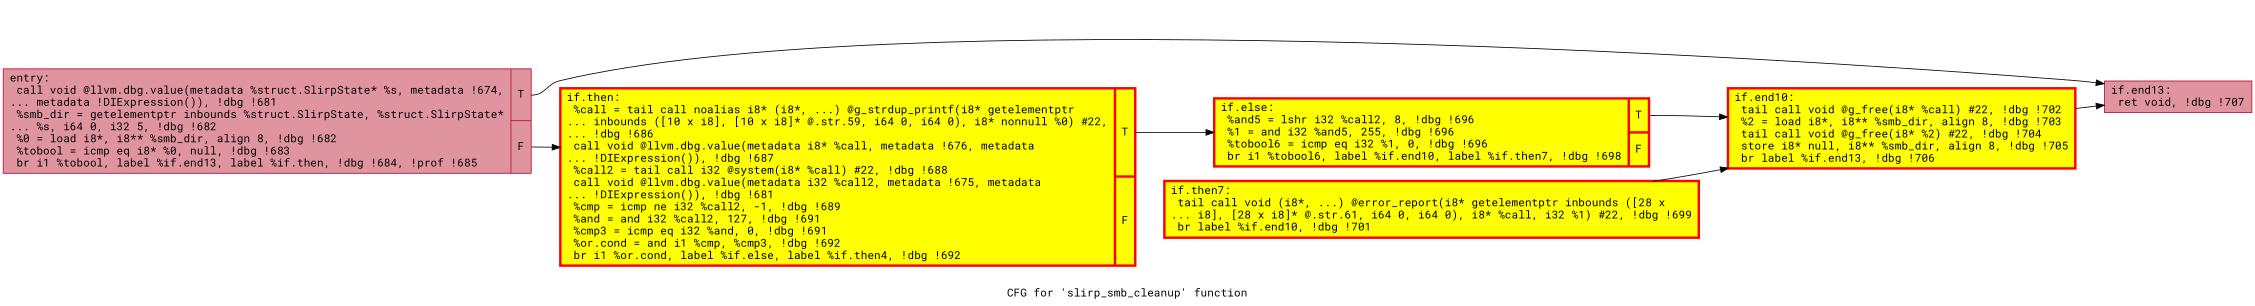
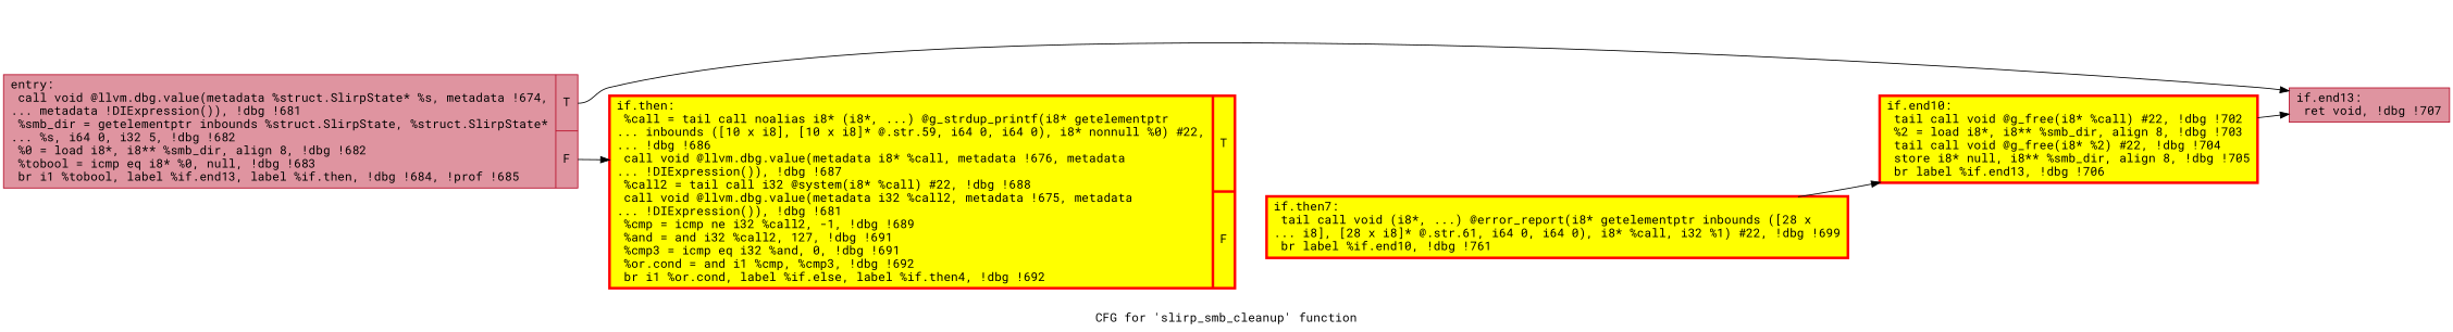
  digraph {
    fontname="Roboto Mono"
    label="CFG for 'slirp_smb_cleanup' function"
    rankdir=LR
    node [color=red fillcolor=yellow fontname="Roboto Mono" shape=record style=filled penwidth=3.0]
    edge [fontname="Roboto Mono" tailport=s0]
    n1 [color="#b70d28ff" fillcolor="#b70d2870" label="{entry:\l  call void @llvm.dbg.value(metadata %struct.SlirpState* %s, metadata !674,\l... metadata !DIExpression()), !dbg !681\l  %smb_dir = getelementptr inbounds %struct.SlirpState, %struct.SlirpState*\l... %s, i64 0, i32 5, !dbg !682\l  %0 = load i8*, i8** %smb_dir, align 8, !dbg !682\l  %tobool = icmp eq i8* %0, null, !dbg !683\l  br i1 %tobool, label %if.end13, label %if.then, !dbg !684, !prof !685\l|{<s0>T|<s1>F}}" penwidth=""]
    n2 [color="#b70d28ff" fillcolor="#b70d2870" label="{if.end13:                                         \l  ret void, !dbg !707\l}" penwidth=""]
    n3 [label="{if.then:                                          \l  %call = tail call noalias i8* (i8*, ...) @g_strdup_printf(i8* getelementptr\l... inbounds ([10 x i8], [10 x i8]* @.str.59, i64 0, i64 0), i8* nonnull %0) #22,\l... !dbg !686\l  call void @llvm.dbg.value(metadata i8* %call, metadata !676, metadata\l... !DIExpression()), !dbg !687\l  %call2 = tail call i32 @system(i8* %call) #22, !dbg !688\l  call void @llvm.dbg.value(metadata i32 %call2, metadata !675, metadata\l... !DIExpression()), !dbg !681\l  %cmp = icmp ne i32 %call2, -1, !dbg !689\l  %and = and i32 %call2, 127, !dbg !691\l  %cmp3 = icmp eq i32 %and, 0, !dbg !691\l  %or.cond = and i1 %cmp, %cmp3, !dbg !692\l  br i1 %or.cond, label %if.else, label %if.then4, !dbg !692\l|{<s0>T|<s1>F}}"]
-   n4 [label="{if.else:                                          \l  %and5 = lshr i32 %call2, 8, !dbg !696\l  %1 = and i32 %and5, 255, !dbg !696\l  %tobool6 = icmp eq i32 %1, 0, !dbg !696\l  br i1 %tobool6, label %if.end10, label %if.then7, !dbg !698\l|{<s0>T|<s1>F}}"]
    n5 [label="{if.end10:                                         \l  tail call void @g_free(i8* %call) #22, !dbg !702\l  %2 = load i8*, i8** %smb_dir, align 8, !dbg !703\l  tail call void @g_free(i8* %2) #22, !dbg !704\l  store i8* null, i8** %smb_dir, align 8, !dbg !705\l  br label %if.end13, !dbg !706\l}"]
-   n6 [label="{if.then7:                                         \l  tail call void (i8*, ...) @error_report(i8* getelementptr inbounds ([28 x\l... i8], [28 x i8]* @.str.61, i64 0, i64 0), i8* %call, i32 %1) #22, !dbg !699\l  br label %if.end10, !dbg !701\l}"]
+   n6 [label="{if.then7:                                         \l  tail call void (i8*, ...) @error_report(i8* getelementptr inbounds ([28 x\l... i8], [28 x i8]* @.str.61, i64 0, i64 0), i8* %call, i32 %1) #22, !dbg !699\l  br label %if.end10, !dbg !761\l}"]
    n1 -> n2
    n1 -> n3 [tailport=s1]
-   n3 -> n4
-   n4 -> n5
    n5 -> n2 [tailport=""]
    n6 -> n5 [tailport=""]
  }
